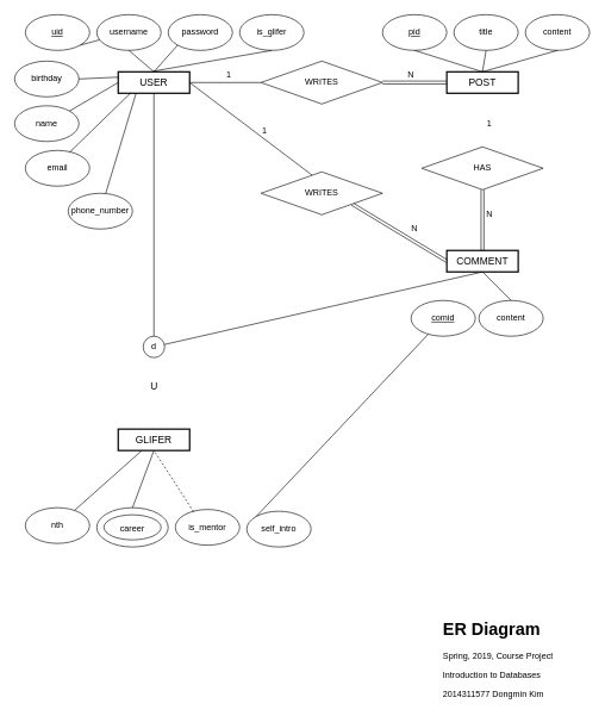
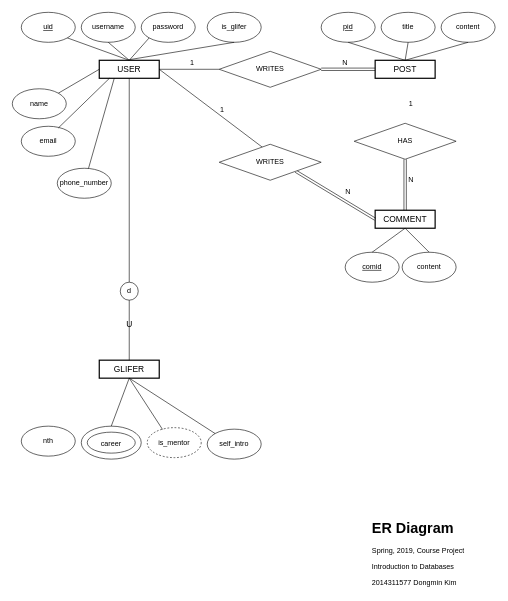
  <mxCell id="0" />
  <mxCell id="1" parent="0" />
  <mxCell id="2" value="USER" style="strokeWidth=2;whiteSpace=wrap;html=1;align=center;fontSize=14;" parent="1" vertex="1"><mxGeometry x="165" y="100" width="100" height="30" as="geometry" /></mxCell>
  <mxCell id="3" value="nth" style="ellipse;whiteSpace=wrap;html=1;" parent="1" vertex="1"><mxGeometry x="35" y="710" width="90" height="50" as="geometry" /></mxCell>
  <mxCell id="4" value="self_intro" style="ellipse;whiteSpace=wrap;html=1;" parent="1" vertex="1"><mxGeometry x="345" y="715" width="90" height="50" as="geometry" /></mxCell>
- <mxCell id="5" value="is_mentor" style="ellipse;whiteSpace=wrap;html=1;" parent="1" vertex="1"><mxGeometry x="245" y="712.5" width="90" height="50" as="geometry" /></mxCell>
+ <mxCell id="5" value="is_mentor" style="ellipse;whiteSpace=wrap;html=1;dashed=1;" parent="1" vertex="1"><mxGeometry x="245" y="712.5" width="90" height="50" as="geometry" /></mxCell>
  <mxCell id="6" value="email" style="ellipse;whiteSpace=wrap;html=1;" parent="1" vertex="1"><mxGeometry x="35" y="210" width="90" height="50" as="geometry" /></mxCell>
  <mxCell id="7" value="name" style="ellipse;whiteSpace=wrap;html=1;" parent="1" vertex="1"><mxGeometry x="20" y="147.5" width="90" height="50" as="geometry" /></mxCell>
- <mxCell id="8" value="birthday" style="ellipse;whiteSpace=wrap;html=1;" parent="1" vertex="1"><mxGeometry x="20" y="85" width="90" height="50" as="geometry" /></mxCell>
- <mxCell id="9" value="phone_number" style="ellipse;whiteSpace=wrap;html=1;" parent="1" vertex="1"><mxGeometry x="95" y="270" width="90" height="50" as="geometry" /></mxCell>
- <mxCell id="10" value="is_glifer" style="ellipse;whiteSpace=wrap;html=1;" parent="1" vertex="1"><mxGeometry x="335" y="20" width="90" height="50" as="geometry" /></mxCell>
+ <mxCell id="9" value="phone_number" style="ellipse;whiteSpace=wrap;html=1;" parent="1" vertex="1"><mxGeometry x="95" y="280" width="90" height="50" as="geometry" /></mxCell>
+ <mxCell id="10" value="is_glifer" style="ellipse;whiteSpace=wrap;html=1;" parent="1" vertex="1"><mxGeometry x="345" y="20" width="90" height="50" as="geometry" /></mxCell>
  <mxCell id="11" value="password&lt;br&gt;" style="ellipse;whiteSpace=wrap;html=1;" parent="1" vertex="1"><mxGeometry x="235" y="20" width="90" height="50" as="geometry" /></mxCell>
  <mxCell id="12" value="username" style="ellipse;whiteSpace=wrap;html=1;" parent="1" vertex="1"><mxGeometry x="135" y="20" width="90" height="50" as="geometry" /></mxCell>
  <mxCell id="13" value="&lt;u&gt;uid&lt;/u&gt;&lt;br&gt;" style="ellipse;whiteSpace=wrap;html=1;" parent="1" vertex="1"><mxGeometry x="35" y="20" width="90" height="50" as="geometry" /></mxCell>
  <mxCell id="14" value="" style="endArrow=none;html=1;exitX=1;exitY=0;exitDx=0;exitDy=0;entryX=0;entryY=0.5;entryDx=0;entryDy=0;" parent="1" source="7" target="2" edge="1"><mxGeometry width="50" height="50" relative="1" as="geometry"><mxPoint x="25" y="350" as="sourcePoint" /><mxPoint x="175" y="140" as="targetPoint" /><Array as="points" /></mxGeometry></mxCell>
  <mxCell id="15" value="" style="endArrow=none;html=1;exitX=0.684;exitY=0.06;exitDx=0;exitDy=0;exitPerimeter=0;" parent="1" source="6" edge="1"><mxGeometry width="50" height="50" relative="1" as="geometry"><mxPoint x="182" y="160" as="sourcePoint" /><mxPoint x="182" y="130" as="targetPoint" /></mxGeometry></mxCell>
  <mxCell id="16" value="" style="endArrow=none;html=1;entryX=0.25;entryY=1;entryDx=0;entryDy=0;" parent="1" source="9" target="2" edge="1"><mxGeometry width="50" height="50" relative="1" as="geometry"><mxPoint x="307" y="391" as="sourcePoint" /><mxPoint x="265" y="280" as="targetPoint" /></mxGeometry></mxCell>
- <mxCell id="17" value="" style="endArrow=none;html=1;exitX=1;exitY=1;exitDx=0;exitDy=0;" parent="1" source="13" target="12" edge="1"><mxGeometry width="50" height="50" relative="1" as="geometry"><mxPoint x="25" y="350" as="sourcePoint" /><mxPoint x="75" y="300" as="targetPoint" /></mxGeometry></mxCell>
+ <mxCell id="17" value="" style="endArrow=none;html=1;exitX=1;exitY=1;exitDx=0;exitDy=0;entryX=0.5;entryY=0;entryDx=0;entryDy=0;" parent="1" source="13" target="2" edge="1"><mxGeometry width="50" height="50" relative="1" as="geometry"><mxPoint x="25" y="350" as="sourcePoint" /><mxPoint x="75" y="300" as="targetPoint" /></mxGeometry></mxCell>
  <mxCell id="18" value="" style="endArrow=none;html=1;entryX=0.5;entryY=1;entryDx=0;entryDy=0;exitX=0.5;exitY=0;exitDx=0;exitDy=0;" parent="1" source="2" target="12" edge="1"><mxGeometry width="50" height="50" relative="1" as="geometry"><mxPoint x="35" y="490" as="sourcePoint" /><mxPoint x="85" y="440" as="targetPoint" /></mxGeometry></mxCell>
  <mxCell id="19" value="" style="endArrow=none;html=1;exitX=0;exitY=1;exitDx=0;exitDy=0;entryX=0.5;entryY=0;entryDx=0;entryDy=0;" parent="1" source="11" target="2" edge="1"><mxGeometry width="50" height="50" relative="1" as="geometry"><mxPoint x="35" y="490" as="sourcePoint" /><mxPoint x="85" y="440" as="targetPoint" /></mxGeometry></mxCell>
  <mxCell id="20" value="" style="endArrow=none;html=1;exitX=0.5;exitY=1;exitDx=0;exitDy=0;" parent="1" source="10" edge="1"><mxGeometry width="50" height="50" relative="1" as="geometry"><mxPoint x="35" y="490" as="sourcePoint" /><mxPoint x="215" y="99" as="targetPoint" /></mxGeometry></mxCell>
  <mxCell id="21" value="GLIFER" style="strokeWidth=2;whiteSpace=wrap;html=1;align=center;fontSize=14;" parent="1" vertex="1"><mxGeometry x="165" y="600" width="100" height="30" as="geometry" /></mxCell>
  <mxCell id="22" value="" style="endArrow=none;html=1;entryX=0.5;entryY=1;entryDx=0;entryDy=0;" parent="1" source="23" target="2" edge="1"><mxGeometry width="50" height="50" relative="1" as="geometry"><mxPoint x="35" y="490" as="sourcePoint" /><mxPoint x="85" y="440" as="targetPoint" /></mxGeometry></mxCell>
  <mxCell id="23" value="d" style="ellipse;whiteSpace=wrap;html=1;aspect=fixed;" parent="1" vertex="1"><mxGeometry x="200" y="470" width="30" height="30" as="geometry" /></mxCell>
- <mxCell id="24" value="" style="endArrow=none;html=1;" parent="1" source="21" target="3" edge="1"><mxGeometry width="50" height="50" relative="1" as="geometry"><mxPoint x="215" y="345" as="sourcePoint" /><mxPoint x="215" y="130" as="targetPoint" /></mxGeometry></mxCell>
+ <mxCell id="24" value="" style="endArrow=none;html=1;entryX=0.5;entryY=1;entryDx=0;entryDy=0;" parent="1" source="21" target="23" edge="1"><mxGeometry width="50" height="50" relative="1" as="geometry"><mxPoint x="215" y="345" as="sourcePoint" /><mxPoint x="215" y="130" as="targetPoint" /></mxGeometry></mxCell>
  <mxCell id="25" value="content&lt;br&gt;" style="ellipse;whiteSpace=wrap;html=1;" parent="1" vertex="1"><mxGeometry x="670" y="420" width="90" height="50" as="geometry" /></mxCell>
  <mxCell id="26" value="&lt;u&gt;comid&lt;/u&gt;" style="ellipse;whiteSpace=wrap;html=1;" parent="1" vertex="1"><mxGeometry x="575" y="420" width="90" height="50" as="geometry" /></mxCell>
  <mxCell id="27" value="content&lt;br&gt;" style="ellipse;whiteSpace=wrap;html=1;" parent="1" vertex="1"><mxGeometry x="735" y="20" width="90" height="50" as="geometry" /></mxCell>
  <mxCell id="28" value="title&lt;br&gt;" style="ellipse;whiteSpace=wrap;html=1;" parent="1" vertex="1"><mxGeometry x="635" y="20" width="90" height="50" as="geometry" /></mxCell>
  <mxCell id="29" value="&lt;u&gt;pid&lt;/u&gt;" style="ellipse;whiteSpace=wrap;html=1;" parent="1" vertex="1"><mxGeometry x="535" y="20" width="90" height="50" as="geometry" /></mxCell>
  <mxCell id="30" value="&lt;font style=&quot;font-size: 12px&quot;&gt;career&lt;/font&gt;" style="ellipse;shape=doubleEllipse;margin=10;strokeWidth=1;fontSize=14;whiteSpace=wrap;html=1;align=center;" parent="1" vertex="1"><mxGeometry x="135" y="710" width="100" height="55" as="geometry" /></mxCell>
  <mxCell id="31" value="" style="endArrow=none;html=1;entryX=0.5;entryY=1;entryDx=0;entryDy=0;exitX=0.5;exitY=0;exitDx=0;exitDy=0;" parent="1" source="30" target="21" edge="1"><mxGeometry width="50" height="50" relative="1" as="geometry"><mxPoint x="35" y="640" as="sourcePoint" /><mxPoint x="85" y="590" as="targetPoint" /></mxGeometry></mxCell>
- <mxCell id="32" value="" style="endArrow=none;html=1;entryX=0.5;entryY=1;entryDx=0;entryDy=0;exitX=0.284;exitY=0.062;exitDx=0;exitDy=0;exitPerimeter=0;dashed=1;" parent="1" source="5" target="21" edge="1"><mxGeometry width="50" height="50" relative="1" as="geometry"><mxPoint x="35" y="710" as="sourcePoint" /><mxPoint x="85" y="660" as="targetPoint" /></mxGeometry></mxCell>
- <mxCell id="33" value="" style="endArrow=none;html=1;exitX=0;exitY=0;exitDx=0;exitDy=0;" parent="1" source="4" target="26" edge="1"><mxGeometry width="50" height="50" relative="1" as="geometry"><mxPoint x="35" y="780" as="sourcePoint" /><mxPoint x="85" y="730" as="targetPoint" /></mxGeometry></mxCell>
+ <mxCell id="32" value="" style="endArrow=none;html=1;entryX=0.5;entryY=1;entryDx=0;entryDy=0;exitX=0.284;exitY=0.062;exitDx=0;exitDy=0;exitPerimeter=0;" parent="1" source="5" target="21" edge="1"><mxGeometry width="50" height="50" relative="1" as="geometry"><mxPoint x="35" y="710" as="sourcePoint" /><mxPoint x="85" y="660" as="targetPoint" /></mxGeometry></mxCell>
+ <mxCell id="33" value="" style="endArrow=none;html=1;entryX=0.5;entryY=1;entryDx=0;entryDy=0;exitX=0;exitY=0;exitDx=0;exitDy=0;" parent="1" source="4" target="21" edge="1"><mxGeometry width="50" height="50" relative="1" as="geometry"><mxPoint x="35" y="780" as="sourcePoint" /><mxPoint x="85" y="730" as="targetPoint" /></mxGeometry></mxCell>
  <mxCell id="34" value="COMMENT" style="strokeWidth=2;whiteSpace=wrap;html=1;align=center;fontSize=14;" parent="1" vertex="1"><mxGeometry x="625" y="350" width="100" height="30" as="geometry" /></mxCell>
  <mxCell id="35" value="POST" style="strokeWidth=2;whiteSpace=wrap;html=1;align=center;fontSize=14;" parent="1" vertex="1"><mxGeometry x="625" y="100" width="100" height="30" as="geometry" /></mxCell>
  <mxCell id="36" value="WRITES&lt;br&gt;" style="rhombus;whiteSpace=wrap;html=1;strokeWidth=1;" parent="1" vertex="1"><mxGeometry x="365" y="85" width="170" height="60" as="geometry" /></mxCell>
- <mxCell id="37" value="" style="endArrow=none;html=1;entryX=1;entryY=0.5;entryDx=0;entryDy=0;exitX=0;exitY=0.25;exitDx=0;exitDy=0;" parent="1" source="2" target="8" edge="1"><mxGeometry width="50" height="50" relative="1" as="geometry"><mxPoint x="317" y="401" as="sourcePoint" /><mxPoint x="275" y="290" as="targetPoint" /></mxGeometry></mxCell>
  <mxCell id="38" value="" style="endArrow=none;html=1;entryX=1;entryY=0.5;entryDx=0;entryDy=0;exitX=0;exitY=0.5;exitDx=0;exitDy=0;" parent="1" source="36" target="2" edge="1"><mxGeometry width="50" height="50" relative="1" as="geometry"><mxPoint x="25" y="840" as="sourcePoint" /><mxPoint x="355" y="340" as="targetPoint" /></mxGeometry></mxCell>
  <mxCell id="39" value="" style="shape=link;html=1;exitX=1;exitY=0.5;exitDx=0;exitDy=0;entryX=0;entryY=0.5;entryDx=0;entryDy=0;" parent="1" source="36" target="35" edge="1"><mxGeometry width="50" height="50" relative="1" as="geometry"><mxPoint x="425" y="175" as="sourcePoint" /><mxPoint x="493" y="320" as="targetPoint" /></mxGeometry></mxCell>
  <mxCell id="40" value="" style="shape=link;html=1;exitX=0.5;exitY=1;exitDx=0;exitDy=0;entryX=0.5;entryY=0;entryDx=0;entryDy=0;" parent="1" source="44" target="34" edge="1"><mxGeometry width="50" height="50" relative="1" as="geometry"><mxPoint x="265" y="247.5" as="sourcePoint" /><mxPoint x="333" y="392.5" as="targetPoint" /></mxGeometry></mxCell>
  <mxCell id="41" value="" style="shape=link;html=1;exitX=1;exitY=1;exitDx=0;exitDy=0;entryX=0;entryY=0.5;entryDx=0;entryDy=0;" parent="1" source="43" target="34" edge="1"><mxGeometry width="50" height="50" relative="1" as="geometry"><mxPoint x="371" y="275" as="sourcePoint" /><mxPoint x="439" y="420" as="targetPoint" /></mxGeometry></mxCell>
  <mxCell id="42" value="" style="endArrow=none;html=1;entryX=1;entryY=0.5;entryDx=0;entryDy=0;exitX=0.428;exitY=0.093;exitDx=0;exitDy=0;exitPerimeter=0;" parent="1" source="43" target="2" edge="1"><mxGeometry width="50" height="50" relative="1" as="geometry"><mxPoint x="390" y="125" as="sourcePoint" /><mxPoint x="275" y="125" as="targetPoint" /></mxGeometry></mxCell>
  <mxCell id="43" value="WRITES&lt;br&gt;" style="rhombus;whiteSpace=wrap;html=1;strokeWidth=1;" parent="1" vertex="1"><mxGeometry x="365" y="240" width="170" height="60" as="geometry" /></mxCell>
  <mxCell id="44" value="HAS&lt;br&gt;" style="rhombus;whiteSpace=wrap;html=1;strokeWidth=1;" parent="1" vertex="1"><mxGeometry x="590" y="205" width="170" height="60" as="geometry" /></mxCell>
  <mxCell id="45" value="" style="endArrow=none;html=1;entryX=0.5;entryY=1;entryDx=0;entryDy=0;exitX=0.5;exitY=0;exitDx=0;exitDy=0;" parent="1" source="25" target="34" edge="1"><mxGeometry width="50" height="50" relative="1" as="geometry"><mxPoint x="685" y="215" as="sourcePoint" /><mxPoint x="685" y="140" as="targetPoint" /></mxGeometry></mxCell>
- <mxCell id="46" value="" style="endArrow=none;html=1;exitX=0.5;exitY=1;exitDx=0;exitDy=0;" parent="1" source="34" target="23" edge="1"><mxGeometry width="50" height="50" relative="1" as="geometry"><mxPoint x="695" y="225" as="sourcePoint" /><mxPoint x="695" y="150" as="targetPoint" /></mxGeometry></mxCell>
+ <mxCell id="46" value="" style="endArrow=none;html=1;entryX=0.5;entryY=0;entryDx=0;entryDy=0;exitX=0.5;exitY=1;exitDx=0;exitDy=0;" parent="1" source="34" target="26" edge="1"><mxGeometry width="50" height="50" relative="1" as="geometry"><mxPoint x="695" y="225" as="sourcePoint" /><mxPoint x="695" y="150" as="targetPoint" /></mxGeometry></mxCell>
  <mxCell id="47" value="" style="endArrow=none;html=1;exitX=0.5;exitY=1;exitDx=0;exitDy=0;entryX=0.5;entryY=0;entryDx=0;entryDy=0;" parent="1" source="29" target="35" edge="1"><mxGeometry width="50" height="50" relative="1" as="geometry"><mxPoint x="590" y="66.5" as="sourcePoint" /><mxPoint x="693" y="103.5" as="targetPoint" /></mxGeometry></mxCell>
  <mxCell id="48" value="" style="endArrow=none;html=1;exitX=0.5;exitY=1;exitDx=0;exitDy=0;entryX=0.5;entryY=0;entryDx=0;entryDy=0;" parent="1" source="27" target="35" edge="1"><mxGeometry width="50" height="50" relative="1" as="geometry"><mxPoint x="590" y="80" as="sourcePoint" /><mxPoint x="685" y="110" as="targetPoint" /></mxGeometry></mxCell>
  <mxCell id="49" value="" style="endArrow=none;html=1;exitX=0.5;exitY=1;exitDx=0;exitDy=0;entryX=0.5;entryY=0;entryDx=0;entryDy=0;" parent="1" source="28" target="35" edge="1"><mxGeometry width="50" height="50" relative="1" as="geometry"><mxPoint x="600" y="90" as="sourcePoint" /><mxPoint x="695" y="120" as="targetPoint" /></mxGeometry></mxCell>
  <mxCell id="50" value="1" style="text;html=1;strokeColor=none;fillColor=none;align=center;verticalAlign=middle;whiteSpace=wrap;rounded=0;" parent="1" vertex="1"><mxGeometry x="665" y="162.5" width="40" height="20" as="geometry" /></mxCell>
  <mxCell id="51" value="1" style="text;html=1;strokeColor=none;fillColor=none;align=center;verticalAlign=middle;whiteSpace=wrap;rounded=0;" parent="1" vertex="1"><mxGeometry x="350" y="172.5" width="40" height="20" as="geometry" /></mxCell>
  <mxCell id="52" value="1" style="text;html=1;strokeColor=none;fillColor=none;align=center;verticalAlign=middle;whiteSpace=wrap;rounded=0;" parent="1" vertex="1"><mxGeometry x="300" y="95" width="40" height="20" as="geometry" /></mxCell>
  <mxCell id="53" value="N" style="text;html=1;strokeColor=none;fillColor=none;align=center;verticalAlign=middle;whiteSpace=wrap;rounded=0;" parent="1" vertex="1"><mxGeometry x="665" y="290" width="40" height="20" as="geometry" /></mxCell>
  <mxCell id="54" value="N" style="text;html=1;strokeColor=none;fillColor=none;align=center;verticalAlign=middle;whiteSpace=wrap;rounded=0;" parent="1" vertex="1"><mxGeometry x="555" y="95" width="40" height="20" as="geometry" /></mxCell>
  <mxCell id="55" value="N" style="text;html=1;strokeColor=none;fillColor=none;align=center;verticalAlign=middle;whiteSpace=wrap;rounded=0;" parent="1" vertex="1"><mxGeometry x="560" y="310" width="40" height="20" as="geometry" /></mxCell>
  <mxCell id="56" value="&lt;font style=&quot;font-size: 14px&quot;&gt;U&lt;/font&gt;" style="text;html=1;strokeColor=none;fillColor=none;align=center;verticalAlign=middle;whiteSpace=wrap;rounded=0;" parent="1" vertex="1"><mxGeometry x="192.5" y="530" width="45" height="20" as="geometry" /></mxCell>
  <mxCell id="57" style="edgeStyle=none;rounded=0;orthogonalLoop=1;jettySize=auto;html=1;exitX=0.5;exitY=0;exitDx=0;exitDy=0;" parent="1" source="56" target="56" edge="1"><mxGeometry relative="1" as="geometry" /></mxCell>
  <mxCell id="58" value="&lt;h1&gt;ER Diagram&lt;/h1&gt;&lt;p&gt;Spring, 2019, Course Project&lt;/p&gt;&lt;p&gt;Introduction to Databases&lt;/p&gt;&lt;p&gt;2014311577 Dongmin Kim&lt;/p&gt;" style="text;html=1;strokeColor=none;fillColor=none;spacing=5;spacingTop=-20;whiteSpace=wrap;overflow=hidden;rounded=0;" parent="1" vertex="1"><mxGeometry x="615" y="860" width="190" height="120" as="geometry" /></mxCell>
